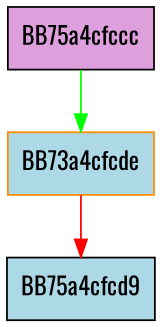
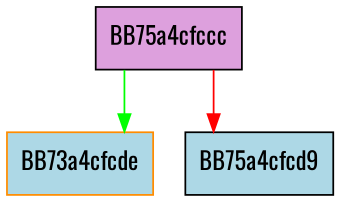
  digraph {
    fontname=Oswald
    splines=ortho
    node [color=black fillcolor=lightblue fontname=Oswald shape=box style=filled]
    edge [fontname=Oswald]
    BB75a4cfccc [fillcolor=plum]
    n2 [color=darkorange label=BB73a4cfcde]
    BB75a4cfcd9
    BB75a4cfccc -> n2 [color=green]
-   n2 -> BB75a4cfcd9 [color=red]
+   BB75a4cfccc -> BB75a4cfcd9 [color=red]
  }
